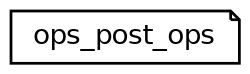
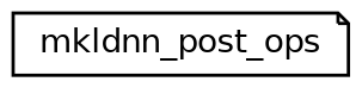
  digraph {
    rankdir=LR
-   n1 [color=black fillcolor=white fontname=Helvetica fontsize=10 height=0.2 label=ops_post_ops shape=note style=filled width=0.4]
+   n1 [color=black fillcolor=white fontname=Helvetica fontsize=10 height=0.2 label=mkldnn_post_ops shape=note style=filled width=0.4]
  }
